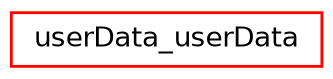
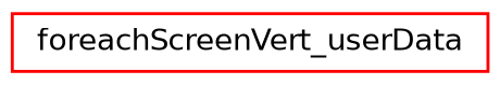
  digraph {
    rankdir=LR
-   n1 [color=red fillcolor=white fontname=Helvetica fontsize=10 height=0.2 label=userData_userData shape=record style=filled width=0.4]
+   n1 [color=red fillcolor=white fontname=Helvetica fontsize=10 height=0.2 label=foreachScreenVert_userData shape=record style=filled width=0.4]
  }
